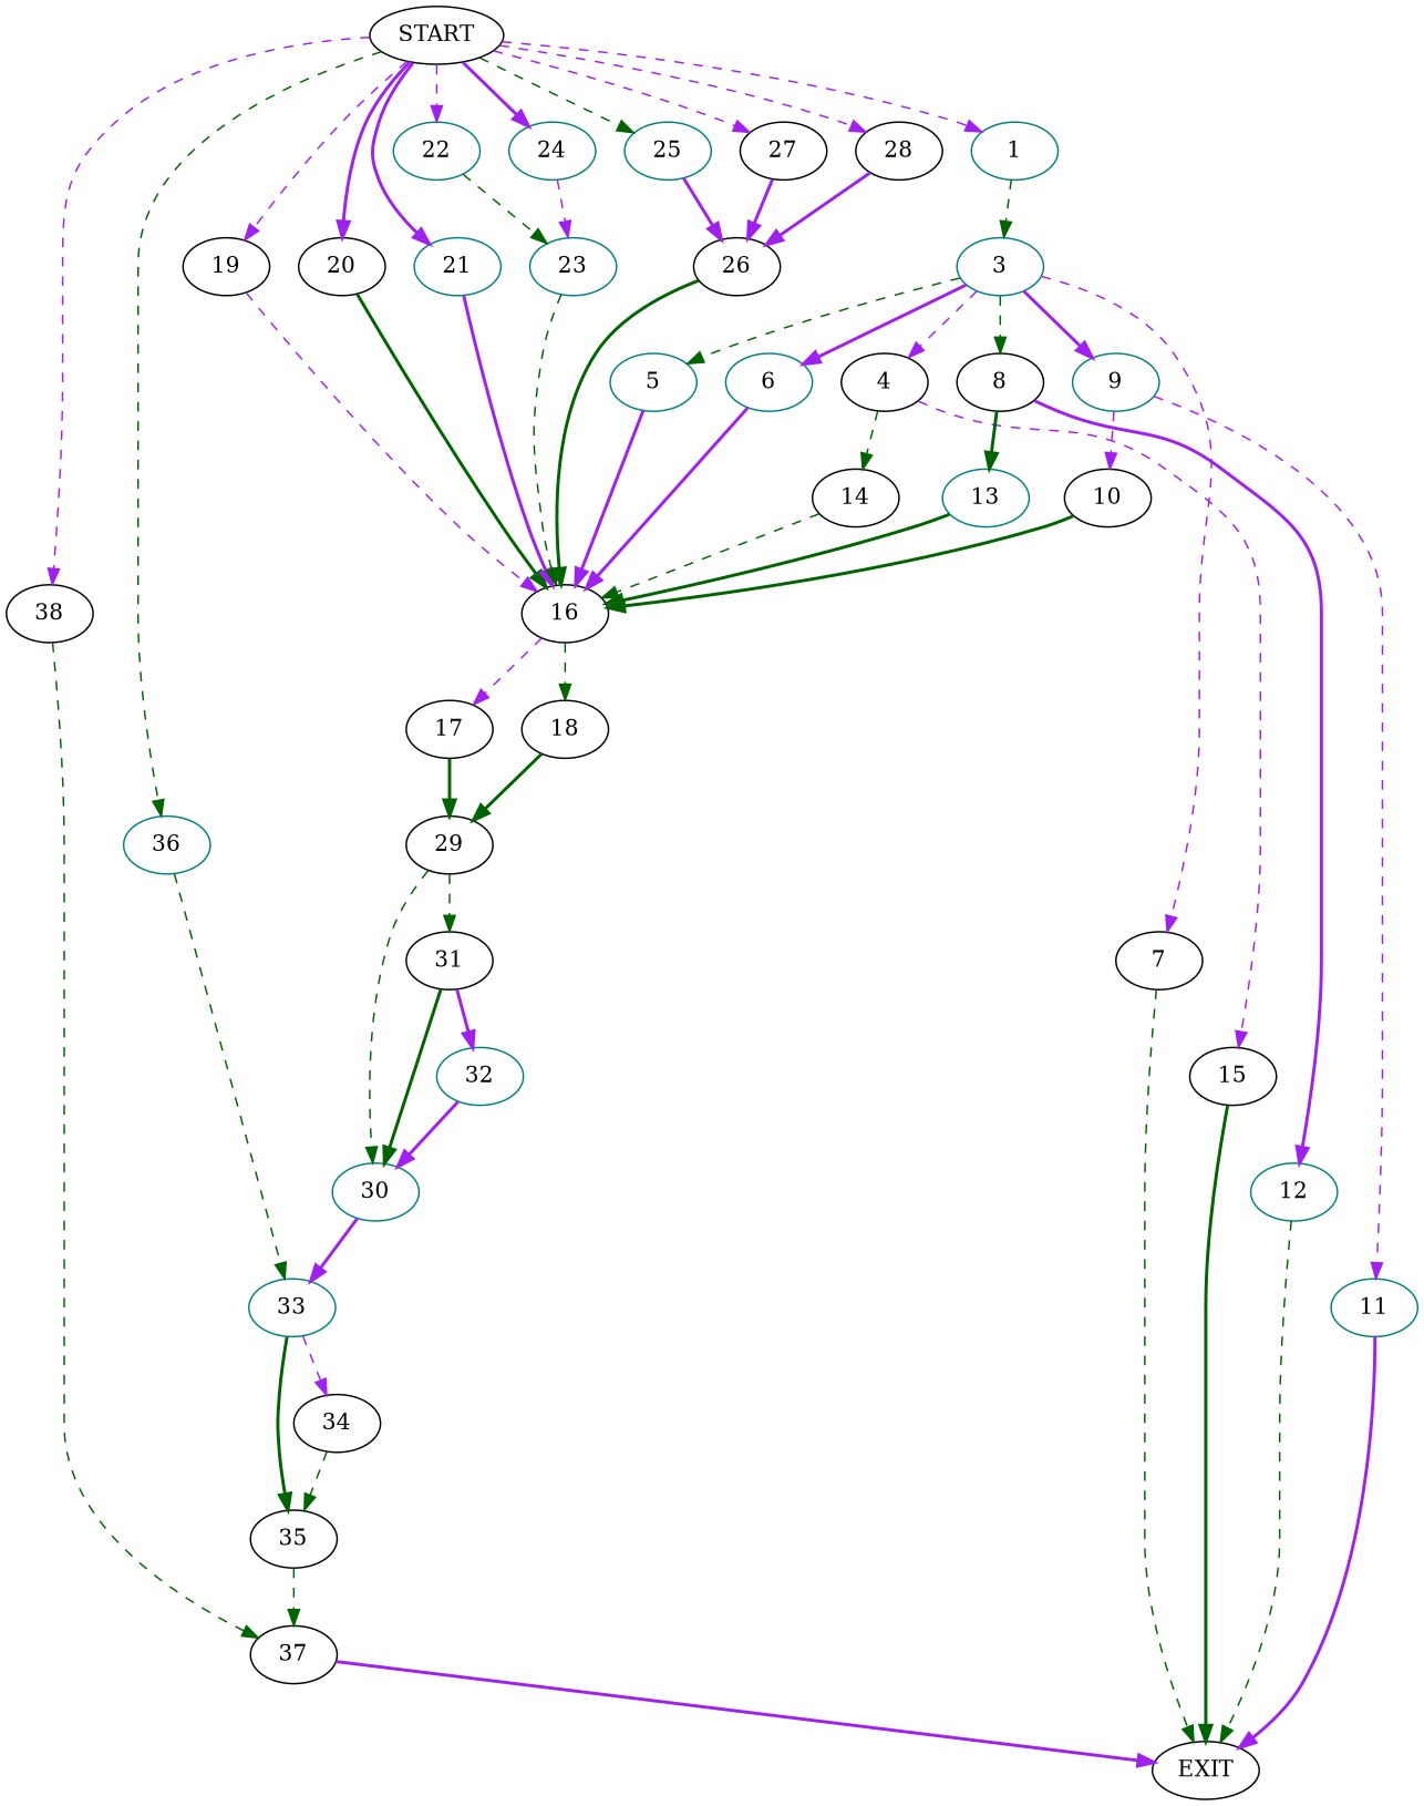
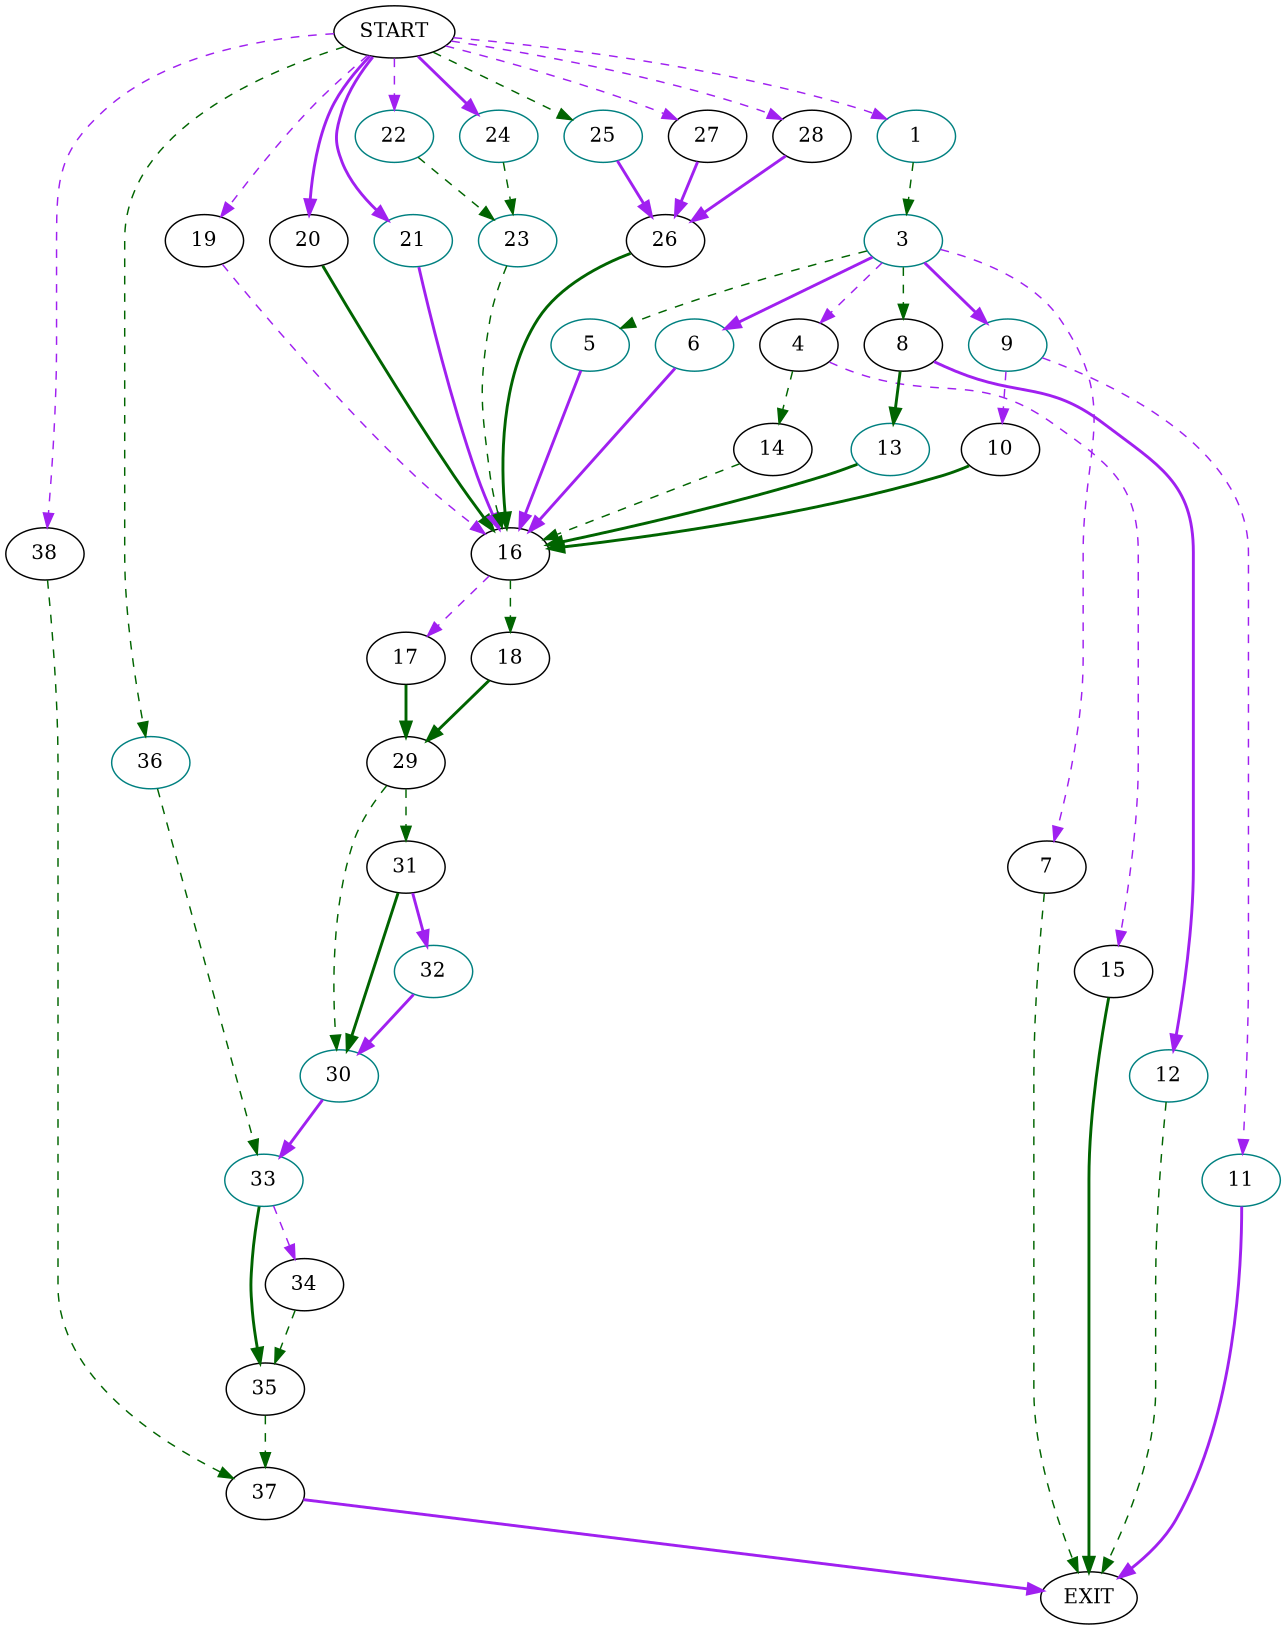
  digraph {
    node [color=black]
    edge [color=purple style=dashed]
    n1 [label=START]
    1 [color=teal]
    19
    20
    21 [color=teal]
    22 [color=teal]
    24 [color=teal]
    25 [color=teal]
    27
    28
    36 [color=teal]
    38
    3 [color=teal]
    16
    23 [color=teal]
    26
    33 [color=teal]
    37
    n19 [label=EXIT]
    4
    5 [color=teal]
    6 [color=teal]
    7
    8
    9 [color=teal]
    14
    15
    12 [color=teal]
    13 [color=teal]
    10
    11 [color=teal]
    17
    18
    29
    30 [color=teal]
    31
    32 [color=teal]
    34
    35
    n1 -> 1
    n1 -> 19
    n1 -> 20 [style=bold]
    n1 -> 21 [style=bold]
    n1 -> 22
    n1 -> 24 [style=bold]
    n1 -> 25 [color=darkgreen]
    n1 -> 27
    n1 -> 28
    n1 -> 36 [color=darkgreen]
    n1 -> 38
    1 -> 3 [color=darkgreen]
    19 -> 16
    20 -> 16 [color=darkgreen style=bold]
    21 -> 16 [style=bold]
    22 -> 23 [color=darkgreen]
-   24 -> 23
+   24 -> 23 [color=darkgreen]
    25 -> 26 [style=bold]
    27 -> 26 [style=bold]
    28 -> 26 [style=bold]
    36 -> 33 [color=darkgreen]
    38 -> 37 [color=darkgreen]
    3 -> 4
    3 -> 5 [color=darkgreen]
    3 -> 6 [style=bold]
    3 -> 7
    3 -> 8 [color=darkgreen]
    3 -> 9 [style=bold]
    16 -> 17
    16 -> 18 [color=darkgreen]
    23 -> 16 [color=darkgreen]
    26 -> 16 [color=darkgreen style=bold]
    33 -> 34
    33 -> 35 [color=darkgreen style=bold]
    37 -> n19 [style=bold]
    4 -> 14 [color=darkgreen]
    4 -> 15
    5 -> 16 [style=bold]
    6 -> 16 [style=bold]
    7 -> n19 [color=darkgreen]
    8 -> 12 [style=bold]
    8 -> 13 [color=darkgreen style=bold]
    9 -> 10
    9 -> 11
    14 -> 16 [color=darkgreen]
    15 -> n19 [color=darkgreen style=bold]
    12 -> n19 [color=darkgreen]
    13 -> 16 [color=darkgreen style=bold]
    10 -> 16 [color=darkgreen style=bold]
    11 -> n19 [style=bold]
    17 -> 29 [color=darkgreen style=bold]
    18 -> 29 [color=darkgreen style=bold]
    29 -> 30 [color=darkgreen]
    29 -> 31 [color=darkgreen]
    30 -> 33 [style=bold]
    31 -> 30 [color=darkgreen style=bold]
    31 -> 32 [style=bold]
    32 -> 30 [style=bold]
    34 -> 35 [color=darkgreen]
    35 -> 37 [color=darkgreen]
  }
